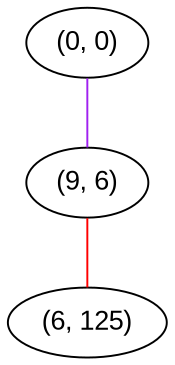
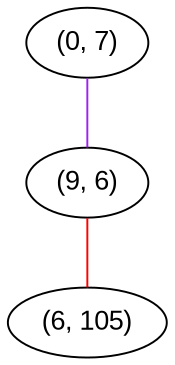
  graph {
    fontname="Liberation Sans"
    node [fontname="Liberation Sans"]
    edge [fontname="Liberation Sans"]
-   "(0, 0)"
+   "(0, 0)" [label="(0, 7)"]
    "(9, 6)"
-   "(6, 125)"
+   "(6, 125)" [label="(6, 105)"]
    "(0, 0)" -- "(9, 6)" [color=purple weight=4]
    "(9, 6)" -- "(6, 125)" [color=red weight=1]
  }
